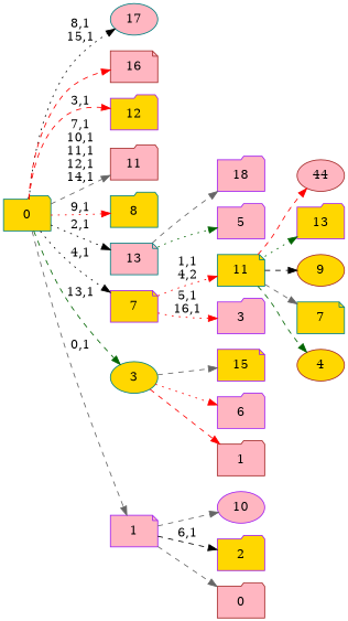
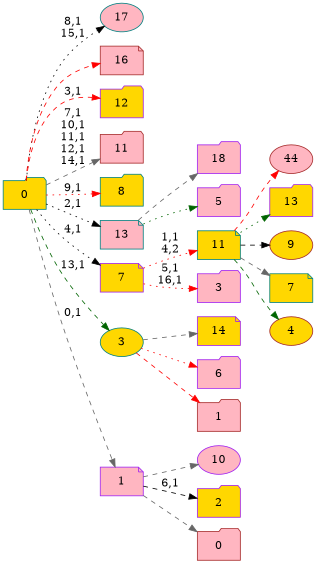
  digraph {
    rankdir=LR
    node [color=purple fillcolor=lightpink shape=folder style=filled]
    edge [color=red style=dashed]
    n1 [label=18]
    n2 [color=teal label=17 shape=ellipse]
    n3 [color=brown label=16 shape=note]
-   n4 [fillcolor=gold label=15 shape=note]
+   n4 [fillcolor=gold label=14 shape=note]
    n5 [color=brown label=44 shape=ellipse]
    n6 [fillcolor=gold label=13]
    n7 [fillcolor=gold label=12]
    n8 [color=brown label=11]
    n9 [label=10 shape=ellipse]
    n10 [color=brown fillcolor=gold label=9 shape=ellipse]
    n11 [color=teal fillcolor=gold label=8]
    n12 [color=teal fillcolor=gold label=7 shape=note]
    n13 [label=6]
    n14 [label=5]
    13 [color=teal shape=note]
    n16 [color=brown fillcolor=gold label=4 shape=ellipse]
    11 [color=teal fillcolor=gold shape=note]
    n18 [label=3]
    7 [fillcolor=gold shape=note]
    n20 [fillcolor=gold label=2]
    n21 [color=brown label=1]
    3 [color=teal fillcolor=gold shape=ellipse]
    n23 [color=brown label=0]
    1 [shape=note]
    0 [color=teal fillcolor=gold]
    13 -> n1 [color=gray40]
    13 -> n14 [color=darkgreen style=dotted]
    11 -> n5
    11 -> n6 [color=darkgreen style=dotted]
    11 -> n10 [color=black]
    11 -> n12 [color=gray40]
    11 -> n16 [color=darkgreen]
    7 -> 11 [label="1,1\n4,2" style=dotted]
    7 -> n18 [label="5,1\n16,1" style=dotted]
    3 -> n4 [color=gray40]
    3 -> n13 [style=dotted]
    3 -> n21
    1 -> n9 [color=gray40]
    1 -> n20 [color=black label="6,1"]
    1 -> n23 [color=gray40]
    0 -> n2 [color=black label="8,1\n15,1" style=dotted]
    0 -> n3
    0 -> n7 [label="3,1"]
    0 -> n8 [color=gray40 label="7,1\n10,1\n11,1\n12,1\n14,1"]
    0 -> n11 [label="9,1" style=dotted]
    0 -> 13 [color=black label="2,1" style=dotted]
    0 -> 7 [color=black label="4,1" style=dotted]
    0 -> 3 [color=darkgreen label="13,1"]
    0 -> 1 [color=gray40 label="0,1"]
  }
